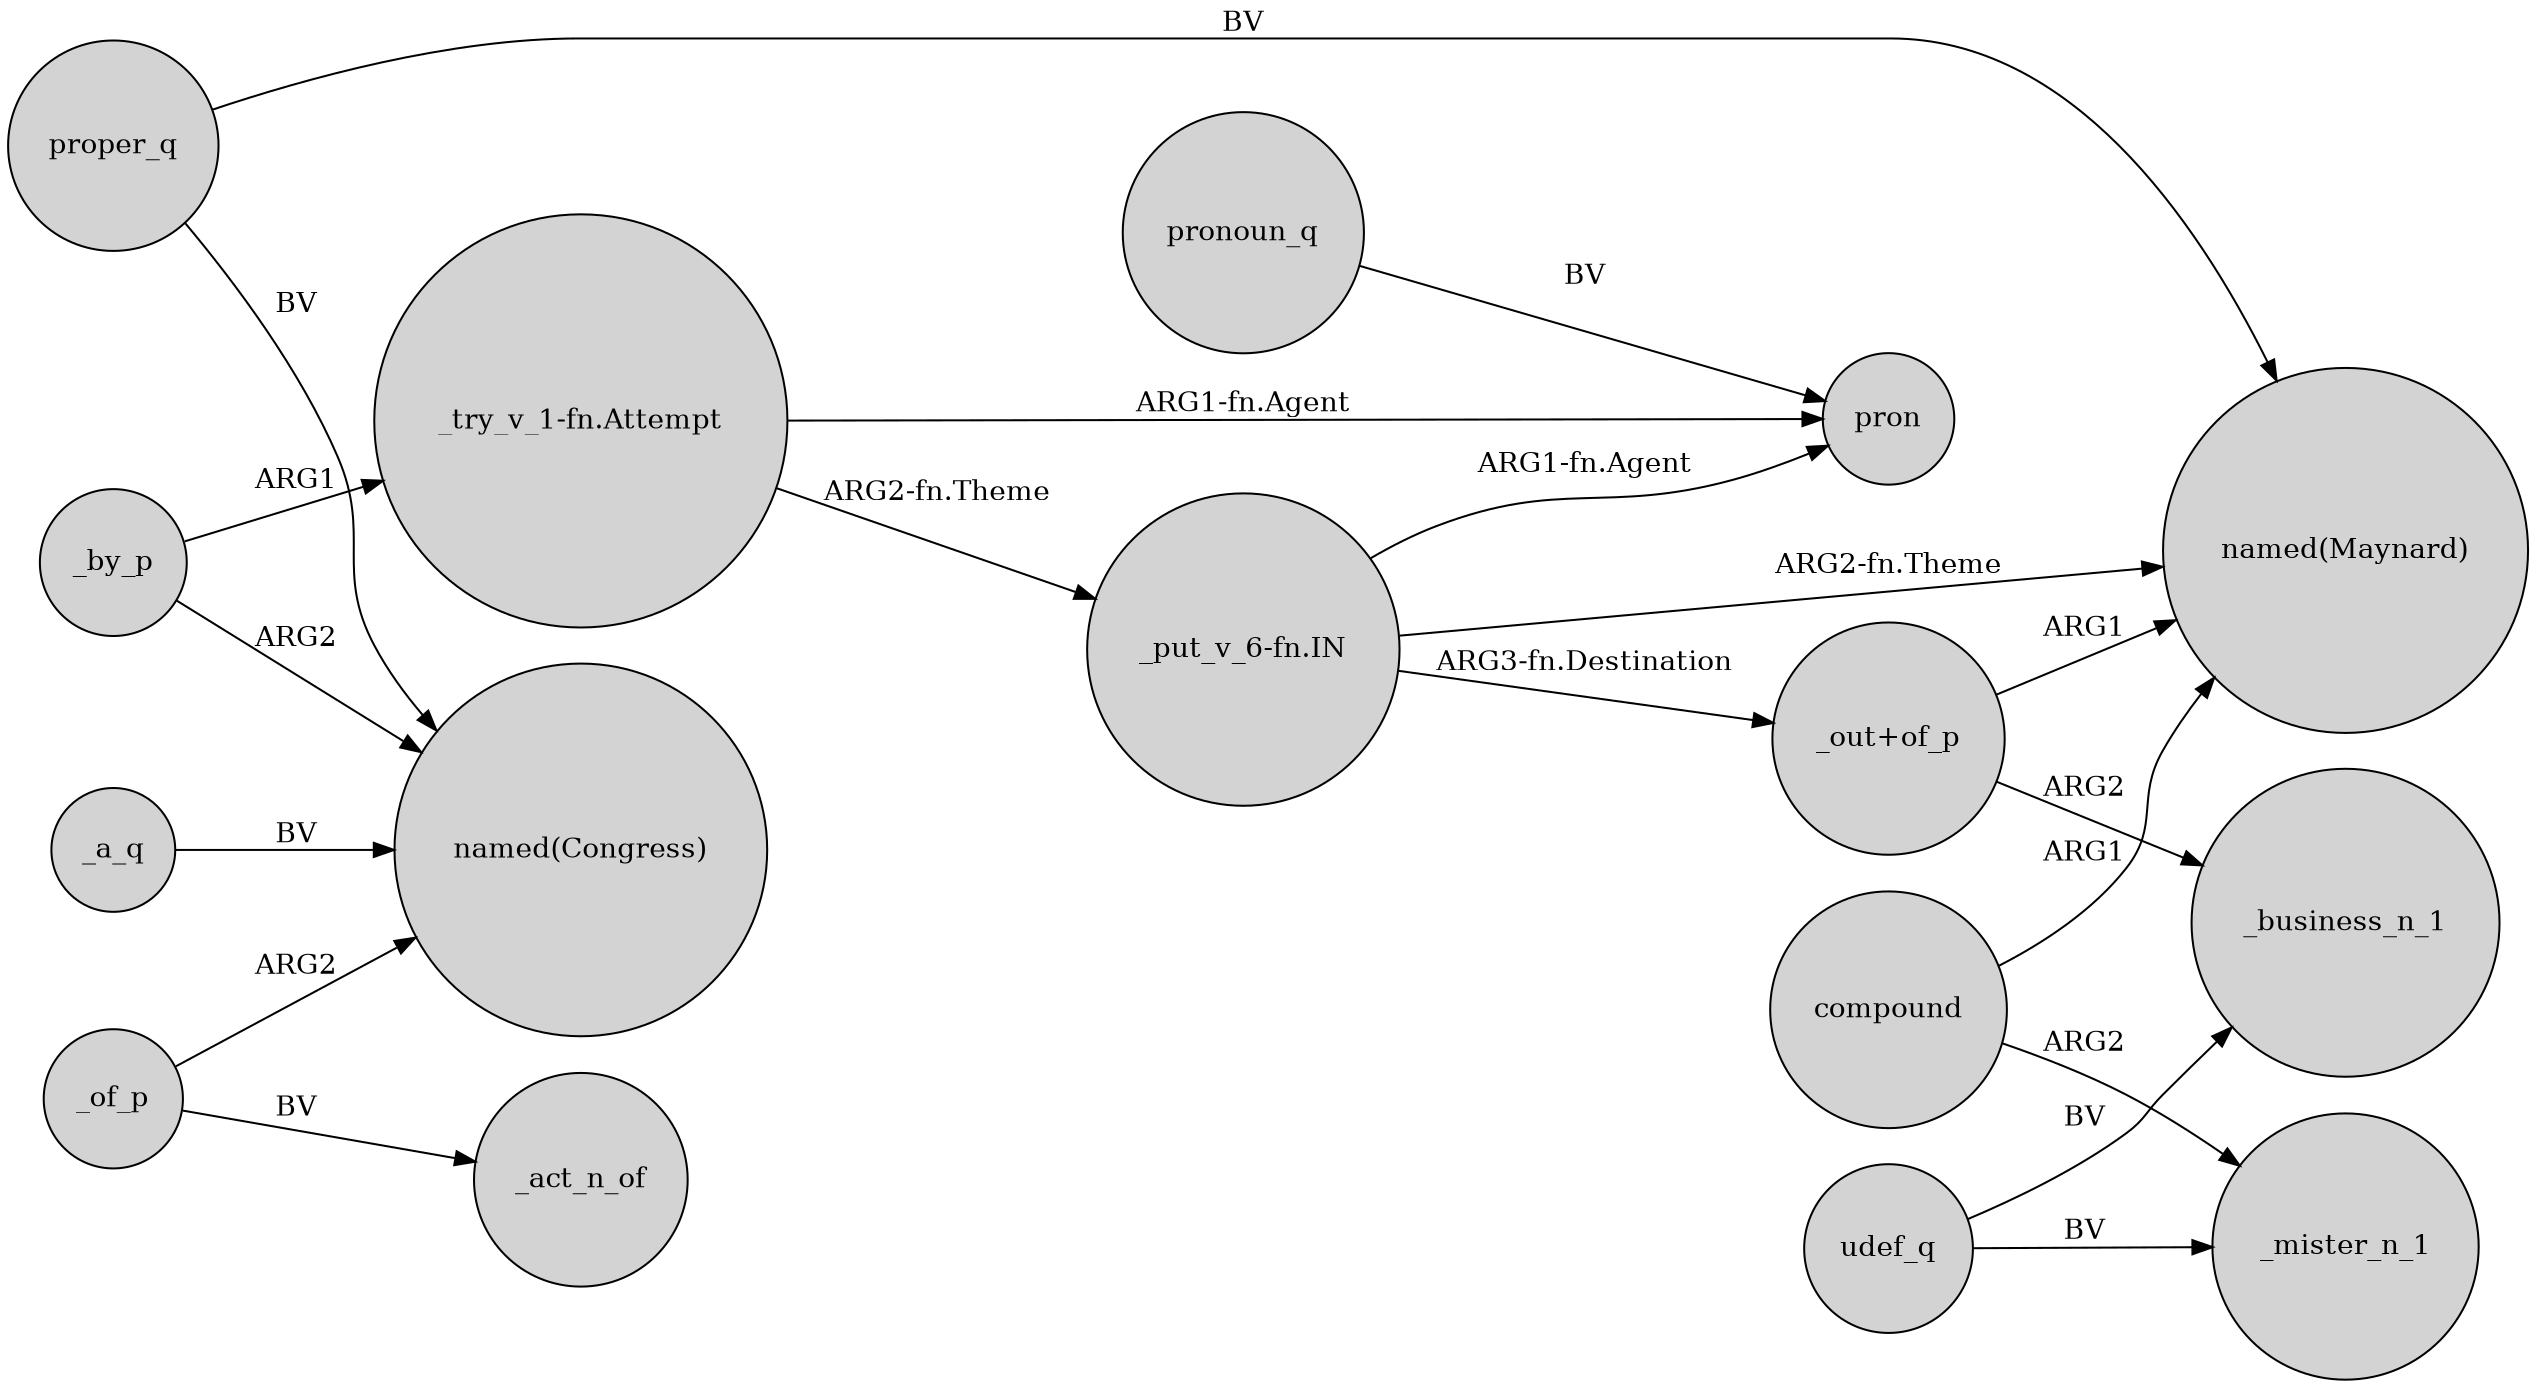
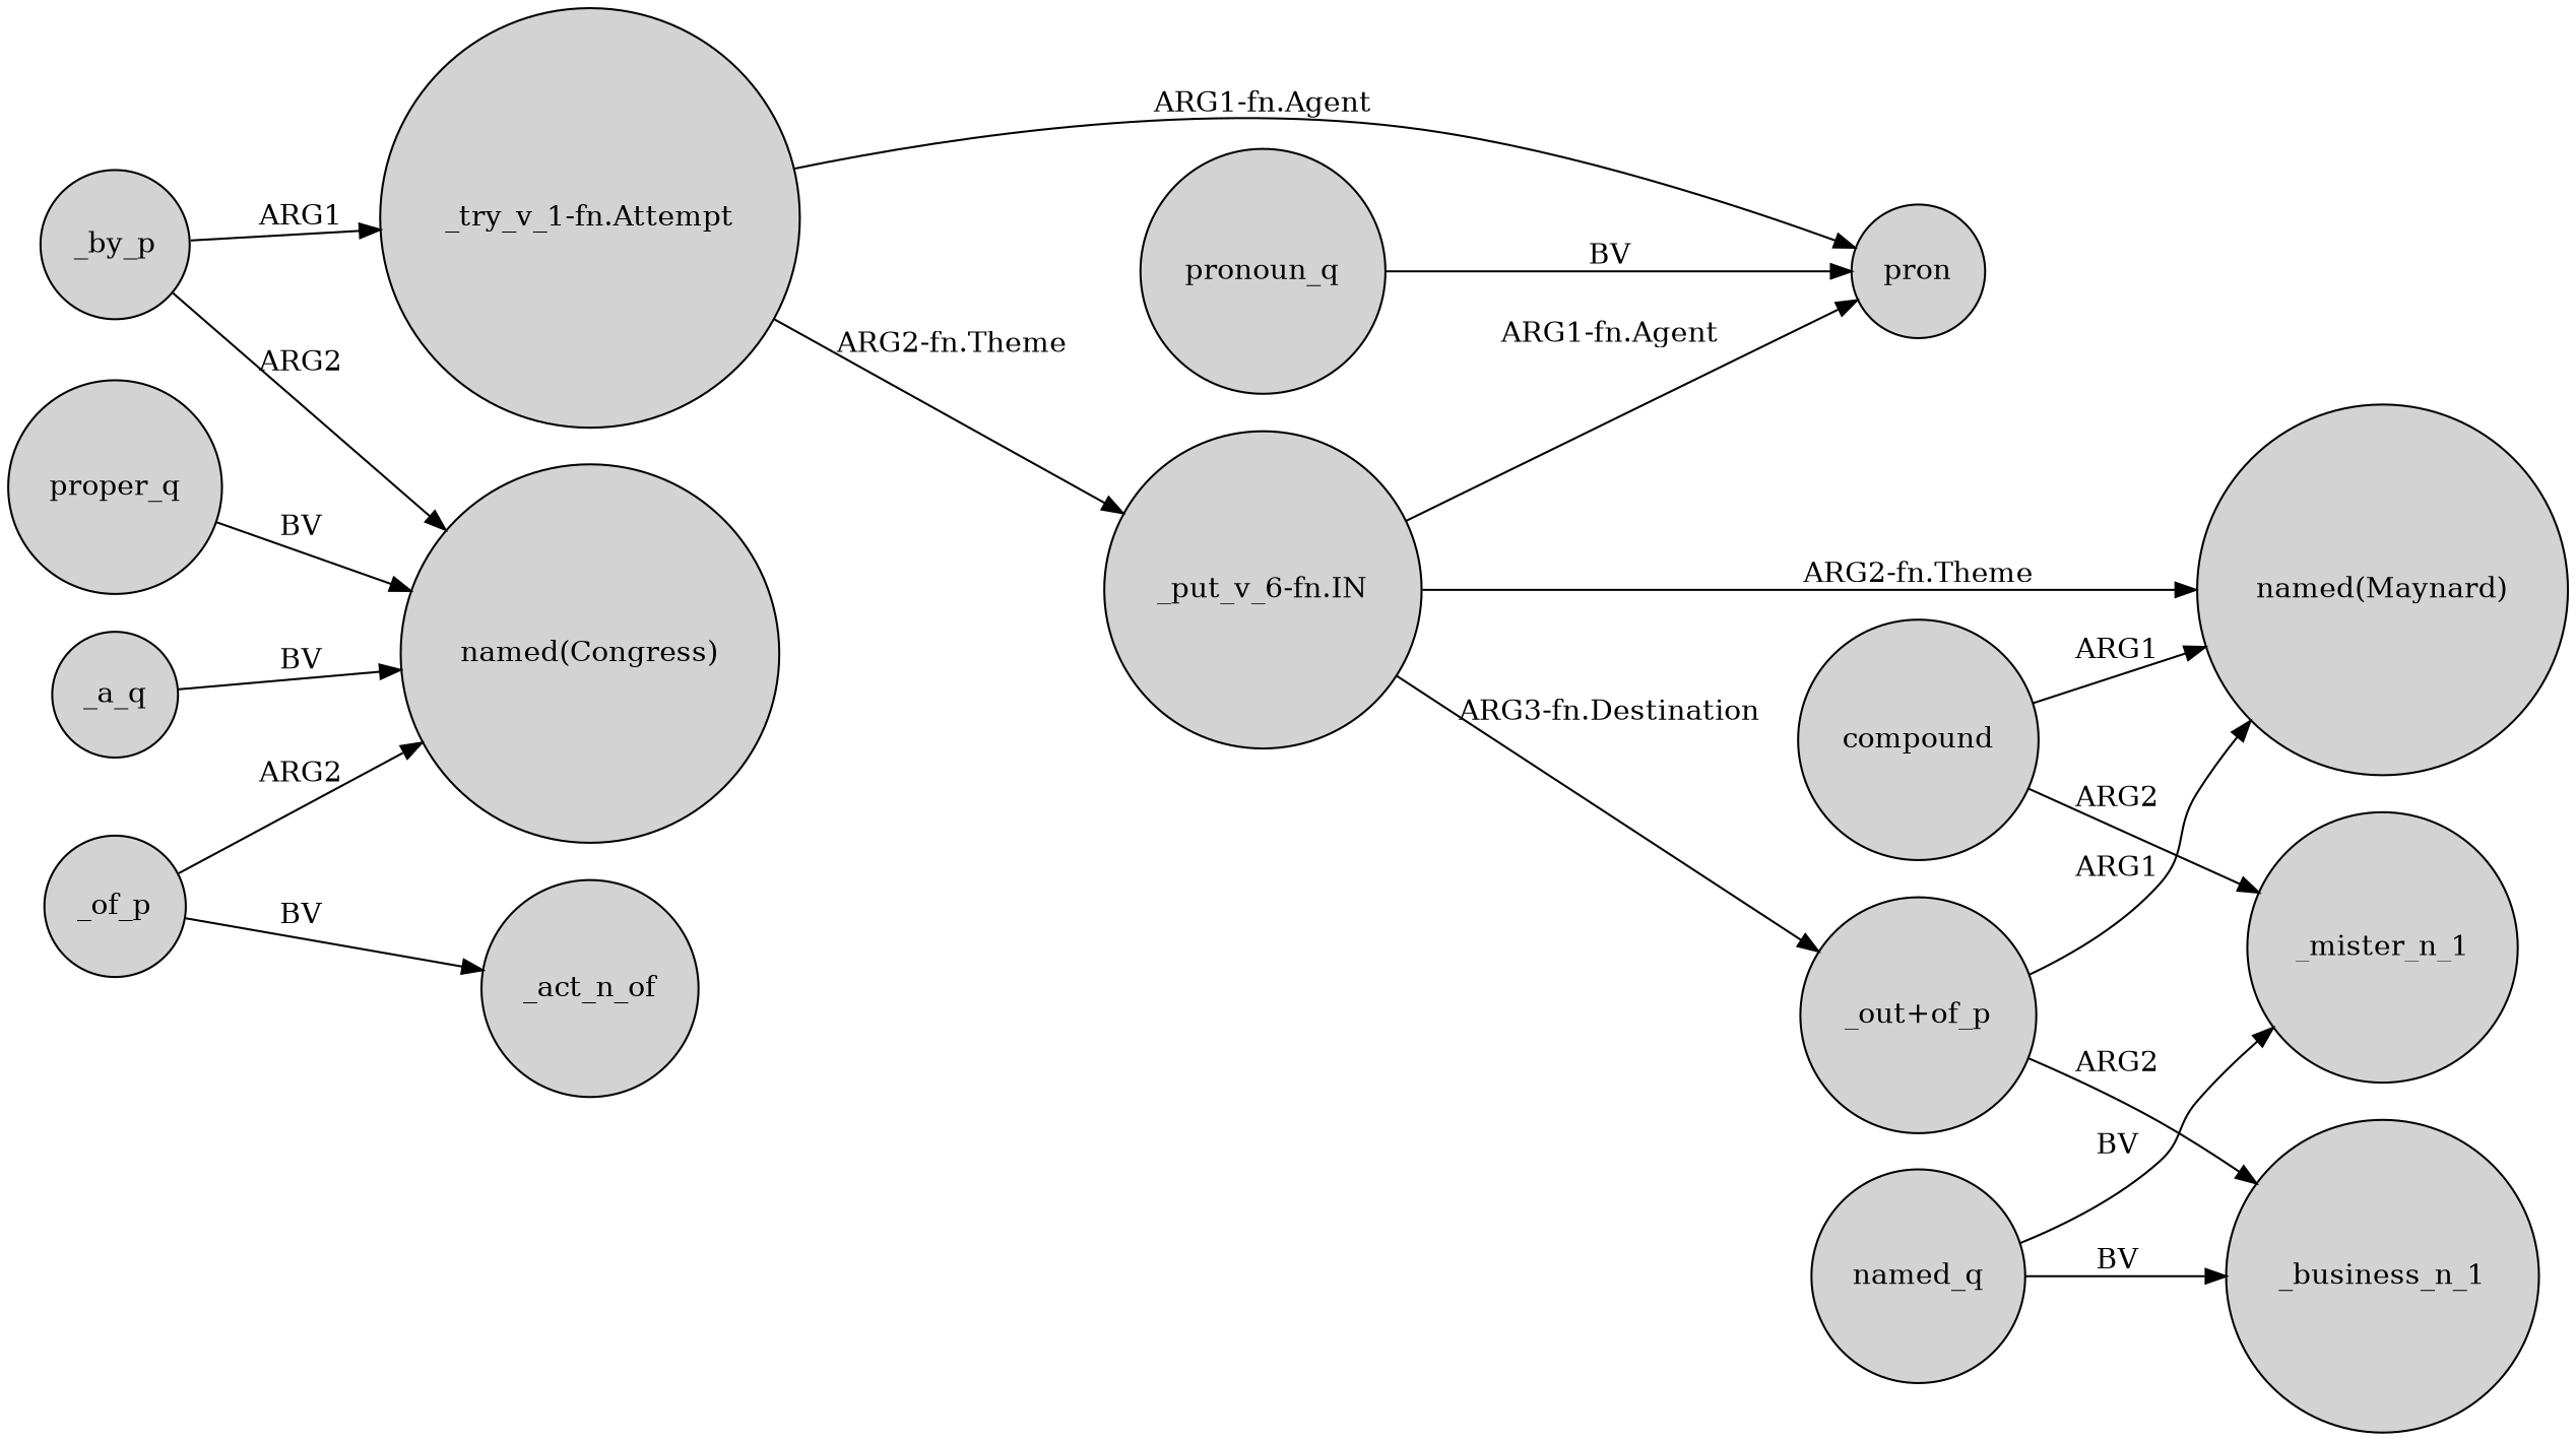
  digraph {
    rankdir=LR
    node [shape=circle style=filled]
    n1 [label="_put_v_6-fn.IN"]
    pron
    "named(Maynard)"
    "_out+of_p"
    _business_n_1
    _a_q
    "named(Congress)"
    "_try_v_1-fn.Attempt"
    compound
    _mister_n_1
-   udef_q
+   udef_q [label=named_q]
    _by_p
    proper_q
    pronoun_q
    _of_p
    _act_n_of
    n1 -> pron [label="ARG1-fn.Agent"]
    n1 -> "named(Maynard)" [label="ARG2-fn.Theme"]
    n1 -> "_out+of_p" [label="ARG3-fn.Destination"]
    "_out+of_p" -> "named(Maynard)" [label=ARG1]
    "_out+of_p" -> _business_n_1 [label=ARG2]
    _a_q -> "named(Congress)" [label=BV]
    "_try_v_1-fn.Attempt" -> n1 [label="ARG2-fn.Theme"]
    "_try_v_1-fn.Attempt" -> pron [label="ARG1-fn.Agent"]
    compound -> "named(Maynard)" [label=ARG1]
    compound -> _mister_n_1 [label=ARG2]
    udef_q -> _business_n_1 [label=BV]
    udef_q -> _mister_n_1 [label=BV]
    _by_p -> "named(Congress)" [label=ARG2]
    _by_p -> "_try_v_1-fn.Attempt" [label=ARG1]
-   proper_q -> "named(Maynard)" [label=BV]
    proper_q -> "named(Congress)" [label=BV]
    pronoun_q -> pron [label=BV]
    _of_p -> "named(Congress)" [label=ARG2]
    _of_p -> _act_n_of [label=BV]
  }
